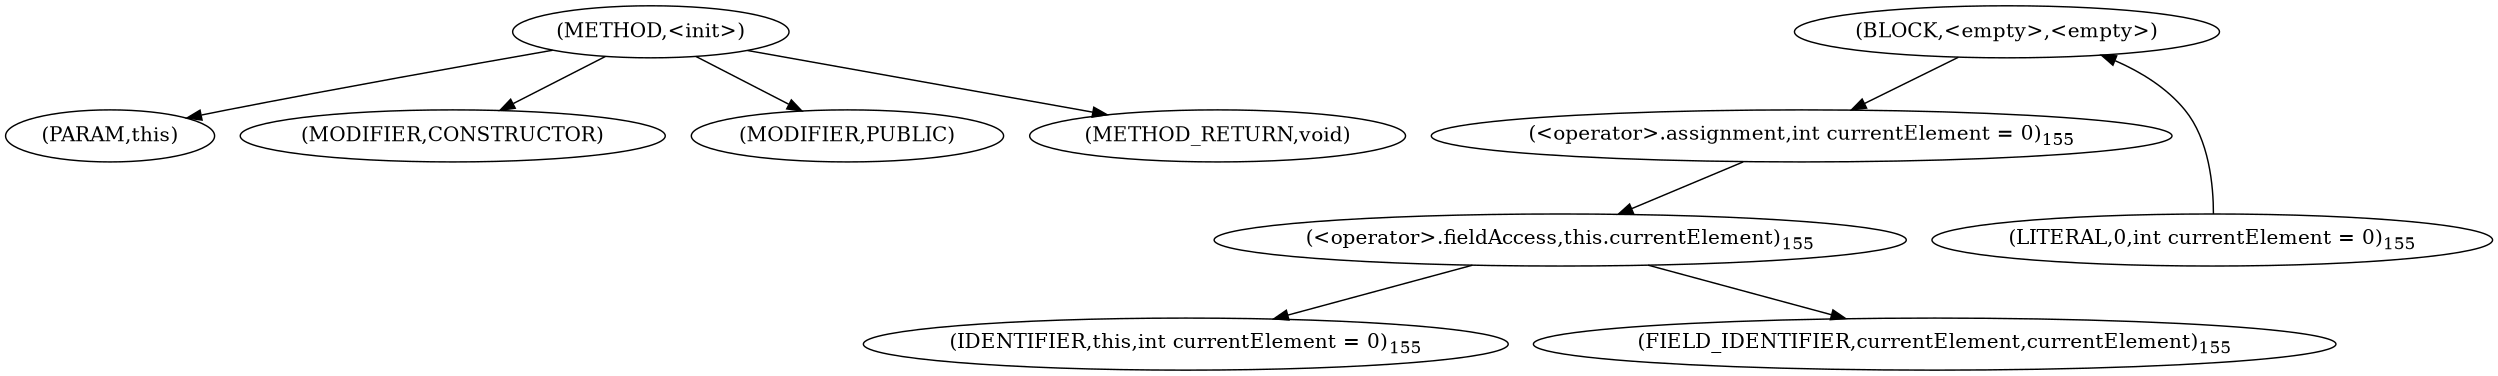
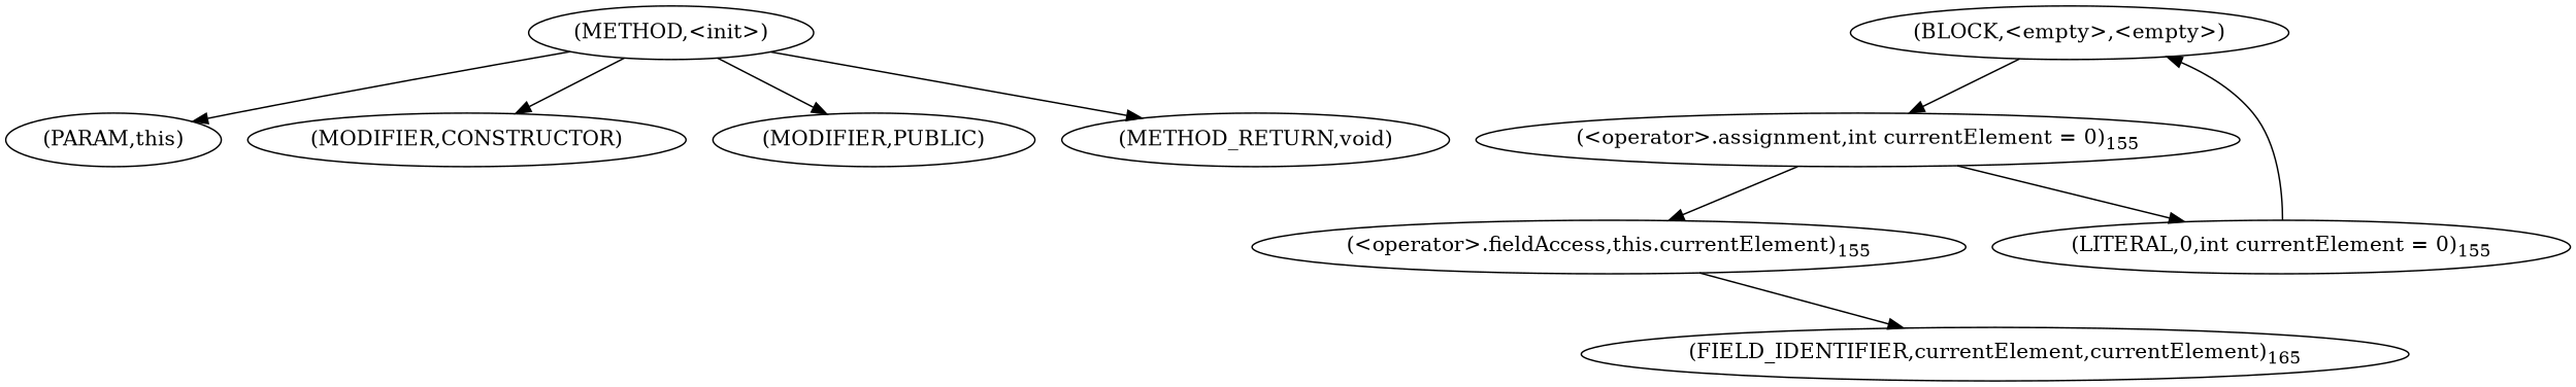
  digraph {
    n1 [label=<(METHOD,&lt;init&gt;)>]
    n2 [label=<(PARAM,this)>]
    n3 [label=<(MODIFIER,CONSTRUCTOR)>]
    n4 [label=<(MODIFIER,PUBLIC)>]
    n5 [label=<(METHOD_RETURN,void)>]
    n6 [label=<(BLOCK,&lt;empty&gt;,&lt;empty&gt;)>]
    n7 [label=<(&lt;operator&gt;.assignment,int currentElement = 0)<SUB>155</SUB>>]
    n8 [label=<(&lt;operator&gt;.fieldAccess,this.currentElement)<SUB>155</SUB>>]
    n9 [label=<(LITERAL,0,int currentElement = 0)<SUB>155</SUB>>]
-   n10 [label=<(IDENTIFIER,this,int currentElement = 0)<SUB>155</SUB>>]
-   n11 [label=<(FIELD_IDENTIFIER,currentElement,currentElement)<SUB>155</SUB>>]
+   n11 [label=<(FIELD_IDENTIFIER,currentElement,currentElement)<SUB>165</SUB>>]
    n1 -> n2
    n1 -> n3
    n1 -> n4
    n1 -> n5
    n6 -> n7
    n7 -> n8
-   n8 -> n10
+   n7 -> n9
    n8 -> n11
    n9 -> n6
  }
